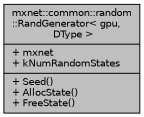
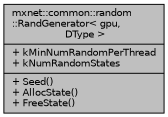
  digraph {
-   n1 [color=black fillcolor=grey75 fontcolor=black fontname=Helvetica fontsize=10 height=0.2 label="{mxnet::common::random\l::RandGenerator\< gpu,\l DType \>\n|+ mxnet\l+ kNumRandomStates\l|+ Seed()\l+ AllocState()\l+ FreeState()\l}" shape=record style=filled width=0.4]
+   n1 [color=black fillcolor=grey75 fontcolor=black fontname=Helvetica fontsize=10 height=0.2 label="{mxnet::common::random\l::RandGenerator\< gpu,\l DType \>\n|+ kMinNumRandomPerThread\l+ kNumRandomStates\l|+ Seed()\l+ AllocState()\l+ FreeState()\l}" shape=record style=filled width=0.4]
  }
